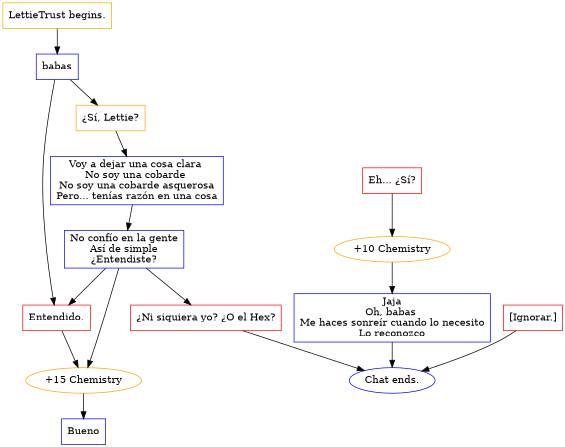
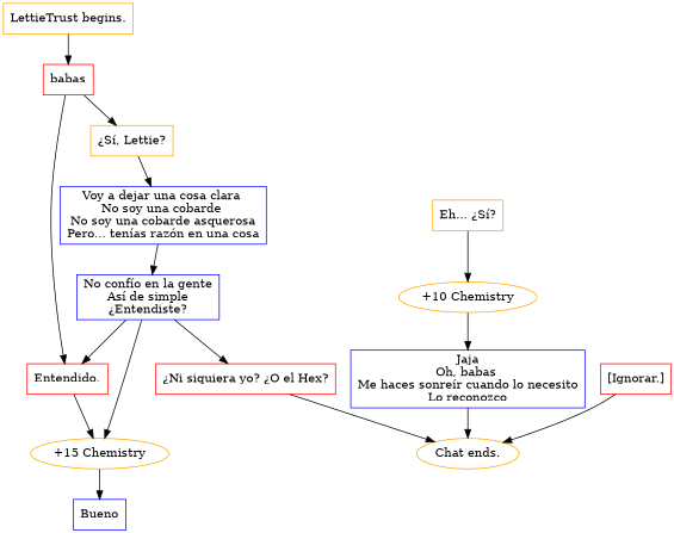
  digraph {
    node [color=orange shape=box]
    "LettieTrust begins."
-   n2 [color=blue label=babas]
+   n2 [color=red label=babas]
    n3 [label="¿Sí, Lettie?"]
    n4 [color=red label="Entendido."]
    n5 [color=blue label="Voy a dejar una cosa clara \nNo soy una cobarde \nNo soy una cobarde asquerosa\nPero... tenías razón en una cosa"]
    n6 [color=red label="[Ignorar.]"]
-   "Chat ends." [color=blue shape=""]
+   "Chat ends." [shape=""]
    n8 [color=blue label="No confío en la gente\nAsí de simple\n¿Entendiste?"]
    n9 [color=red label="¿Ni siquiera yo? ¿O el Hex?"]
    n10 [label="+15 Chemistry" shape=""]
-   n11 [color=red label="Eh... ¿Sí?"]
+   n11 [label="Eh... ¿Sí?"]
    n12 [label="+10 Chemistry" shape=""]
    n13 [color=blue label="Jaja\nOh, babas \nMe haces sonreír cuando lo necesito\nLo reconozco"]
    n14 [color=blue label=Bueno]
    "LettieTrust begins." -> n2
    n2 -> n3
    n2 -> n4
    n3 -> n5
    n4 -> n10
    n5 -> n8
    n6 -> "Chat ends."
    n8 -> n4
    n8 -> n9
    n8 -> n10
    n9 -> "Chat ends."
    n10 -> n14
    n11 -> n12
    n12 -> n13
    n13 -> "Chat ends."
  }
